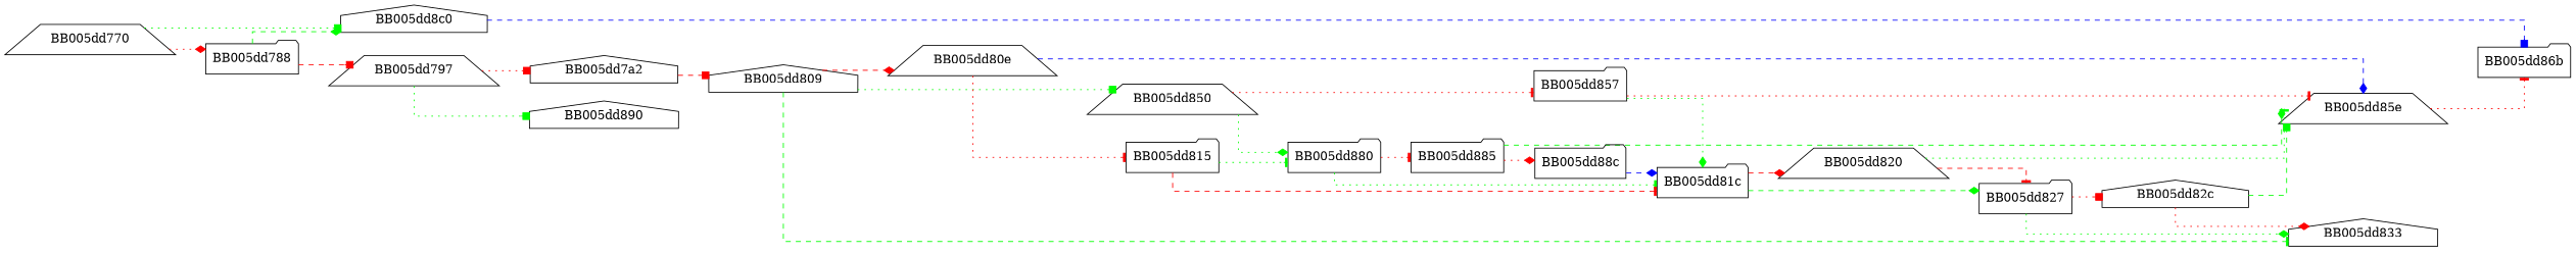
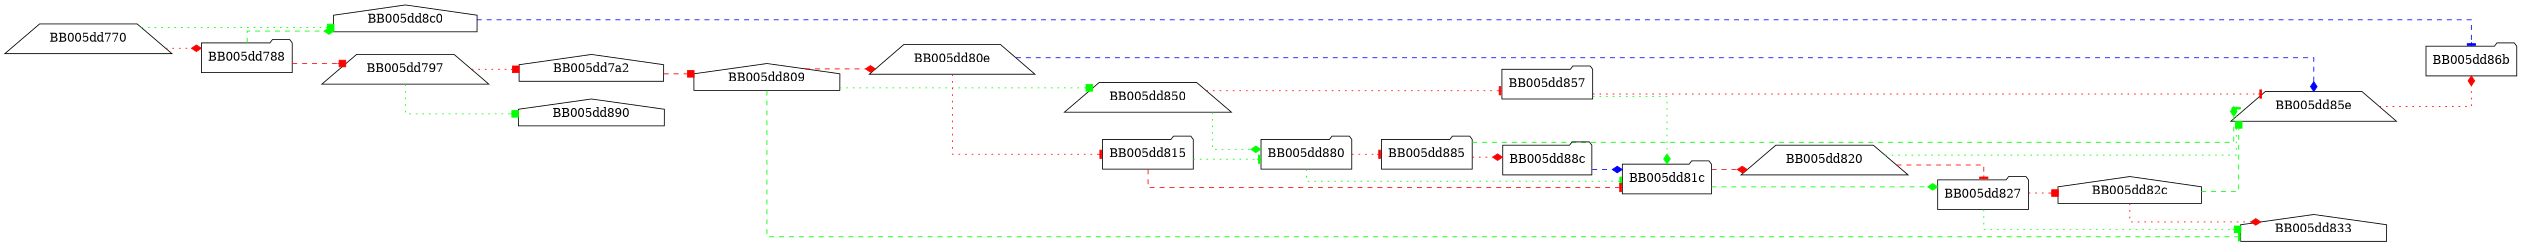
  digraph {
    fontname="DejaVu Serif"
    rankdir=LR
    splines=ortho
    node [fontname="DejaVu Serif" shape=folder]
    edge [arrowhead=diamond color=red fontname="DejaVu Serif" style=dotted]
    BB005dd770 [shape=trapezium]
    BB005dd8c0 [shape=house]
    BB005dd788
    BB005dd86b
    BB005dd797 [shape=trapezium]
    BB005dd890 [shape=house]
    BB005dd7a2 [shape=house]
    BB005dd809 [shape=house]
    BB005dd833 [shape=house]
    BB005dd850 [shape=trapezium]
    BB005dd80e [shape=trapezium]
    BB005dd880
    BB005dd857
    BB005dd85e [shape=trapezium]
    BB005dd815
    BB005dd81c
    BB005dd885
    BB005dd827
    BB005dd820 [shape=trapezium]
    BB005dd88c
    BB005dd82c [shape=house]
    BB005dd770 -> BB005dd8c0 [arrowhead=box color=green]
    BB005dd770 -> BB005dd788
-   BB005dd8c0 -> BB005dd86b [arrowhead=box color=blue style=dashed]
+   BB005dd8c0 -> BB005dd86b [arrowhead=tee color=blue style=dashed]
    BB005dd788 -> BB005dd8c0 [color=green style=dashed]
    BB005dd788 -> BB005dd797 [arrowhead=box style=dashed]
    BB005dd797 -> BB005dd890 [arrowhead=box color=green]
    BB005dd797 -> BB005dd7a2 [arrowhead=box]
    BB005dd7a2 -> BB005dd809 [arrowhead=box style=dashed]
    BB005dd809 -> BB005dd833 [arrowhead=tee color=green style=dashed]
    BB005dd809 -> BB005dd850 [arrowhead=box color=green]
    BB005dd809 -> BB005dd80e [style=dashed]
    BB005dd850 -> BB005dd880 [color=green]
    BB005dd850 -> BB005dd857 [arrowhead=tee]
    BB005dd80e -> BB005dd85e [color=blue style=dashed]
    BB005dd80e -> BB005dd815 [arrowhead=tee]
    BB005dd880 -> BB005dd81c [arrowhead=tee color=green]
    BB005dd880 -> BB005dd885 [arrowhead=tee]
    BB005dd857 -> BB005dd85e [arrowhead=tee]
    BB005dd857 -> BB005dd81c [color=green]
-   BB005dd85e -> BB005dd86b [arrowhead=tee]
+   BB005dd85e -> BB005dd86b
    BB005dd815 -> BB005dd880 [arrowhead=tee color=green]
    BB005dd815 -> BB005dd81c [arrowhead=tee style=dashed]
    BB005dd81c -> BB005dd827 [color=green style=dashed]
    BB005dd81c -> BB005dd820 [style=dashed]
    BB005dd885 -> BB005dd85e [color=green style=dashed]
    BB005dd885 -> BB005dd88c
-   BB005dd827 -> BB005dd833 [color=green]
+   BB005dd827 -> BB005dd833 [arrowhead=box color=green]
    BB005dd827 -> BB005dd82c [arrowhead=box]
    BB005dd820 -> BB005dd85e [arrowhead=tee color=green]
    BB005dd820 -> BB005dd827 [arrowhead=tee style=dashed]
    BB005dd88c -> BB005dd81c [color=blue style=dashed]
    BB005dd82c -> BB005dd833
    BB005dd82c -> BB005dd85e [arrowhead=box color=green style=dashed]
  }
